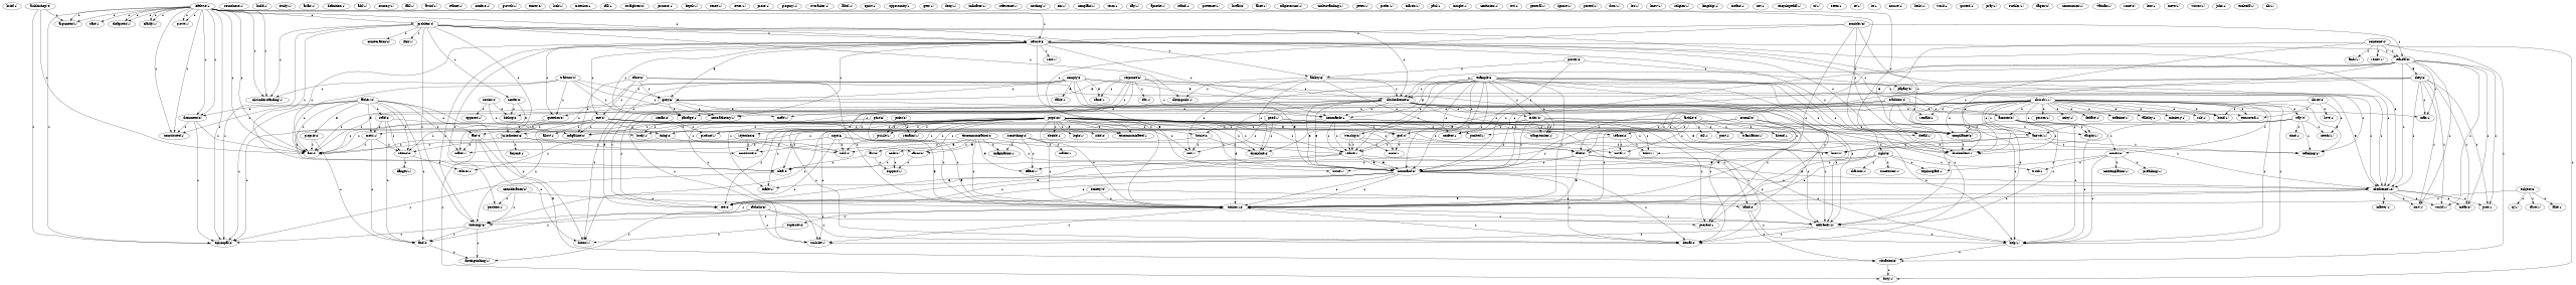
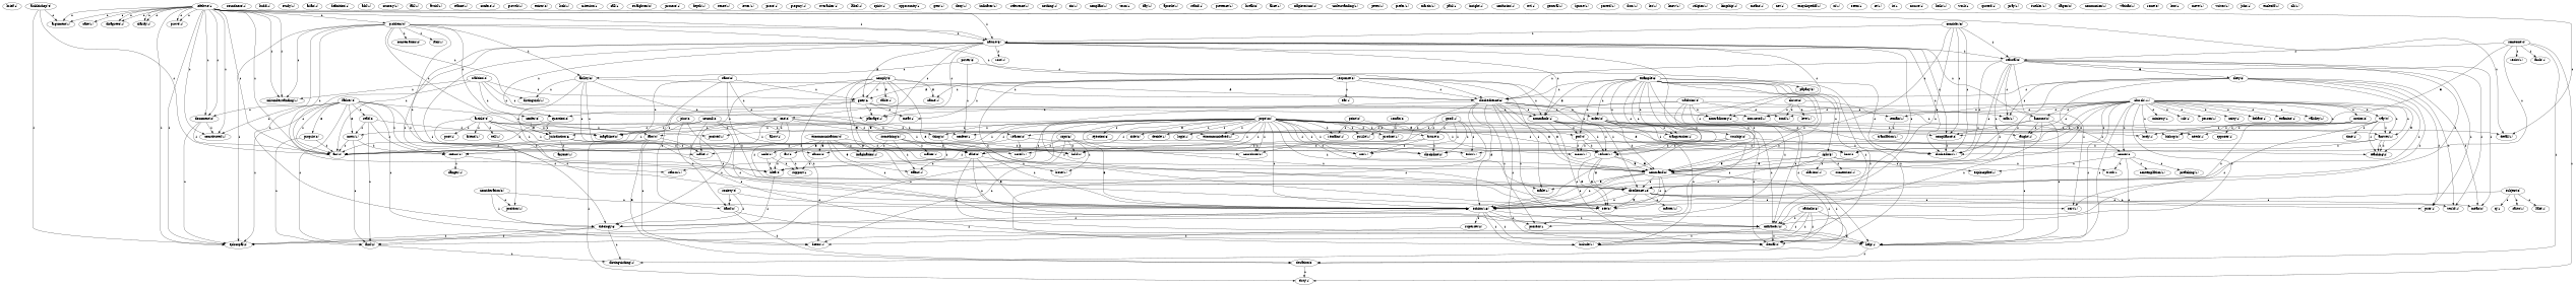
  digraph {
    n1 [label="brief(1)"]
    n2 [label="lefebvre(1)"]
    n3 [label="problem(4)"]
    n4 [label="case(1)"]
    n5 [label="disagrees(1)"]
    n6 [label="nature(5)"]
    n7 [label="clarify(1)"]
    n8 [label="document(2)"]
    n9 [label="constituted(1)"]
    n10 [label="detail(1)"]
    n11 [label="misunderstanding(1)"]
    n12 [label="prove(1)"]
    n13 [label="act(4)"]
    n14 [label="argument(1)"]
    n15 [label="episcopal(2)"]
    n16 [label="consecration(2)"]
    n17 [label="ability(3)"]
    n18 [label="lack(1)"]
    n19 [label="confer(3)"]
    n20 [label="disobedience(6)"]
    n21 [label="jurisdiction(6)"]
    n22 [label="obedience(10)"]
    n23 [label="distinguish(1)"]
    n24 [label="idea(4)"]
    n25 [label="theology(6)"]
    n26 [label="account(2)"]
    n27 [label="contradictory(1)"]
    n28 [label="commands(1)"]
    n29 [label="disobedient(1)"]
    n30 [label="schism(18)"]
    n31 [label="refusal(5)"]
    n32 [label="compliance(2)"]
    n33 [label="goes(6)"]
    n34 [label="root(1)"]
    n35 [label="one(2)"]
    n36 [label="question(2)"]
    n37 [label="passage(1)"]
    n38 [label="position(1)"]
    n39 [label="discipline(2)"]
    n40 [label="confect(1)"]
    n41 [label="use(1)"]
    n42 [label="bishop(2)"]
    n43 [label="character(2)"]
    n44 [label="command(8)"]
    n45 [label="order(2)"]
    n46 [label="trangression(1)"]
    n47 [label="possess(1)"]
    n48 [label="include(1)"]
    n49 [label="denial(2)"]
    n50 [label="see(2)"]
    n51 [label="man(1)"]
    n52 [label="constitute(2)"]
    n53 [label="canon(3)"]
    n54 [label="anyone(1)"]
    n55 [label="mean(2)"]
    n56 [label="sort(1)"]
    n57 [label="puts(1)"]
    n58 [label="world(1)"]
    n59 [label="matter(1)"]
    n60 [label="find(2)"]
    n61 [label="distinguishing(1)"]
    n62 [label="help(1)"]
    n63 [label="comes(6)"]
    n64 [label="taught(1)"]
    n65 [label="body(1)"]
    n66 [label="refuse(1)"]
    n67 [label="god(4)"]
    n68 [label="superset(2)"]
    n69 [label="obey(3)"]
    n70 [label="meat(1)"]
    n71 [label="excommunicated(1)"]
    n72 [label="magazine(2)"]
    n73 [label="fact(4)"]
    n74 [label="thing(2)"]
    n75 [label="hold(2)"]
    n76 [label="allow(1)"]
    n77 [label="soundness(1)"]
    n78 [label="made(1)"]
    n79 [label="support(1)"]
    n80 [label="church(11)"]
    n81 [label="person(1)"]
    n82 [label="notion(2)"]
    n83 [label="unity(1)"]
    n84 [label="debate(1)"]
    n85 [label="examine(1)"]
    n86 [label="validity(1)"]
    n87 [label="ministry(1)"]
    n88 [label="answer(1)"]
    n89 [label="exist(1)"]
    n90 [label="way(4)"]
    n91 [label="teaching(2)"]
    n92 [label="remain(1)"]
    n93 [label="take(5)"]
    n94 [label="rub(1)"]
    n95 [label="bond(1)"]
    n96 [label="entrusted(1)"]
    n97 [label="opposes(1)"]
    n98 [label="situation(3)"]
    n99 [label="boss(2)"]
    n100 [label="truth(1)"]
    n101 [label="espiscopate(1)"]
    n102 [label="preaching(1)"]
    n103 [label="contemplation(1)"]
    n104 [label="time(1)"]
    n105 [label="needs(1)"]
    n106 [label="effect(1)"]
    n107 [label="issue(1)"]
    n108 [label="duty(1)"]
    n109 [label="example(3)"]
    n110 [label="right(5)"]
    n111 [label="worship(2)"]
    n112 [label="succession(1)"]
    n113 [label="charism(1)"]
    n114 [label="moon(1)"]
    n115 [label="doesn(1)"]
    n116 [label="budd(1)"]
    n117 [label="power(3)"]
    n118 [label="papacy(3)"]
    n119 [label="someone(4)"]
    n120 [label="resist(1)"]
    n121 [label="finds(1)"]
    n122 [label="study(1)"]
    n123 [label="arian(1)"]
    n124 [label="definition(1)"]
    n125 [label="add(1)"]
    n126 [label="country(1)"]
    n127 [label="fail(1)"]
    n128 [label="consider(3)"]
    n129 [label="response(3)"]
    n130 [label="eat(1)"]
    n131 [label="name(1)"]
    n132 [label="excommunication(4)"]
    n133 [label="law(3)"]
    n134 [label="code(2)"]
    n135 [label="imagination(1)"]
    n136 [label="avoid(1)"]
    n137 [label="make(1)"]
    n138 [label="reform(1)"]
    n139 [label="stance(1)"]
    n140 [label="confers(1)"]
    n141 [label="subject(3)"]
    n142 [label="nj(1)"]
    n143 [label="sarto(1)"]
    n144 [label="lake(1)"]
    n145 [label="article(4)"]
    n146 [label="post(1)"]
    n147 [label="translation(1)"]
    n148 [label="reason(2)"]
    n149 [label="friend(1)"]
    n150 [label="posited(1)"]
    n151 [label="novel(1)"]
    n152 [label="tell(1)"]
    n153 [label="growth(1)"]
    n154 [label="tradtion(2)"]
    n155 [label="exists(2)"]
    n156 [label="comply(5)"]
    n157 [label="table(1)"]
    n158 [label="something(2)"]
    n159 [label="makes(1)"]
    n160 [label="look(1)"]
    n161 [label="criterion(1)"]
    n162 [label="call(1)"]
    n163 [label="straighten(2)"]
    n164 [label="father(4)"]
    n165 [label="proprio(2)"]
    n166 [label="read(2)"]
    n167 [label="motu(1)"]
    n168 [label="seems(3)"]
    n169 [label="danger(1)"]
    n170 [label="process(1)"]
    n171 [label="depth(1)"]
    n172 [label="sense(1)"]
    n173 [label="letter(1)"]
    n174 [label="press(1)"]
    n175 [label="gregory(1)"]
    n176 [label="good(1)"]
    n177 [label="future(2)"]
    n178 [label="overacker(1)"]
    n179 [label="label(1)"]
    n180 [label="spirit(1)"]
    n181 [label="point(2)"]
    n182 [label="puzzle(1)"]
    n183 [label="remains(1)"]
    n184 [label="saint(3)"]
    n185 [label="hand(2)"]
    n186 [label="opportunity(1)"]
    n187 [label="gets(1)"]
    n188 [label="deny(1)"]
    n189 [label="indicates(1)"]
    n190 [label="reference(1)"]
    n191 [label="nothing(1)"]
    n192 [label="sin(1)"]
    n193 [label="complain(1)"]
    n194 [label="term(1)"]
    n195 [label="day(1)"]
    n196 [label="apostle(1)"]
    n197 [label="stand(1)"]
    n198 [label="pretence(1)"]
    n199 [label="break(3)"]
    n200 [label="alice(1)"]
    n201 [label="magisterium(1)"]
    n202 [label="council(2)"]
    n203 [label="understanding(1)"]
    n204 [label="pope(22)"]
    n205 [label="side(2)"]
    n206 [label="decide(1)"]
    n207 [label="logic(1)"]
    n208 [label="rejection(3)"]
    n209 [label="product(1)"]
    n210 [label="peter(1)"]
    n211 [label="prefer(1)"]
    n212 [label="martin(1)"]
    n213 [label="paul(1)"]
    n214 [label="insight(1)"]
    n215 [label="confusion(1)"]
    n216 [label="xvi(1)"]
    n217 [label="pius(6)"]
    n218 [label="archbishop(4)"]
    n219 [label="general(1)"]
    n220 [label="ignore(1)"]
    n221 [label="posted(1)"]
    n222 [label="door(1)"]
    n223 [label="tradition(4)"]
    n224 [label="consideration(2)"]
    n225 [label="leo(1)"]
    n226 [label="society(4)"]
    n227 [label="know(1)"]
    n228 [label="religion(1)"]
    n229 [label="christ(3)"]
    n230 [label="love(1)"]
    n231 [label="kingship(1)"]
    n232 [label="means(1)"]
    n233 [label="net(1)"]
    n234 [label="roman(2)"]
    n235 [label="encyclopedia(1)"]
    n236 [label="sspx(6)"]
    n237 [label="xi(1)"]
    n238 [label="seem(1)"]
    n239 [label="ce(1)"]
    n240 [label="ix(1)"]
    n241 [label="course(1)"]
    n242 [label="boils(1)"]
    n243 [label="work(1)"]
    n244 [label="catholic(3)"]
    n245 [label="quoted(1)"]
    n246 [label="pray(1)"]
    n247 [label="buehler(1)"]
    n248 [label="dagon(2)"]
    n249 [label="communion(1)"]
    n250 [label="vatican(1)"]
    n251 [label="rome(3)"]
    n252 [label="lent(1)"]
    n253 [label="move(1)"]
    n254 [label="writes(1)"]
    n255 [label="john(1)"]
    n256 [label="ecclesia(1)"]
    n257 [label="clh(1)"]
    n2 -> n3 [label=1]
    n2 -> n4 [label=1]
    n2 -> n5 [label=1]
    n2 -> n5 [label=1]
    n2 -> n6 [label=1]
    n2 -> n6 [label=1]
    n2 -> n7 [label=1]
    n2 -> n7 [label=1]
    n2 -> n8 [label=1]
    n2 -> n8 [label=1]
    n2 -> n9 [label=1]
    n2 -> n9 [label=1]
    n2 -> n10 [label=1]
    n2 -> n10 [label=1]
    n2 -> n11 [label=1]
    n2 -> n11 [label=1]
    n2 -> n12 [label=1]
    n2 -> n12 [label=1]
    n2 -> n13 [label=1]
    n2 -> n13 [label=1]
    n2 -> n14 [label=1]
    n2 -> n14 [label=1]
    n2 -> n15 [label=1]
    n2 -> n15 [label=1]
    n3 -> n6 [label=1]
    n3 -> n11 [label=1]
    n3 -> n15 [label=1]
    n3 -> n16 [label=1]
    n3 -> n17 [label=1]
    n3 -> n18 [label=1]
    n3 -> n19 [label=1]
    n3 -> n20 [label=1]
    n3 -> n21 [label=1]
    n3 -> n22 [label=1]
    n3 -> n23 [label=1]
    n3 -> n24 [label=1]
    n3 -> n25 [label=1]
    n6 -> n13 [label=1]
    n6 -> n22 [label=1]
    n6 -> n25 [label=1]
    n6 -> n26 [label=1]
    n6 -> n27 [label=1]
    n6 -> n28 [label=1]
    n6 -> n29 [label=1]
    n6 -> n30 [label=1]
    n6 -> n31 [label=1]
    n6 -> n32 [label=1]
    n6 -> n33 [label=2]
    n6 -> n34 [label=1]
    n6 -> n35 [label=1]
    n6 -> n36 [label=1]
    n6 -> n37 [label=1]
    n6 -> n38 [label=1]
    n8 -> n9 [label=1]
    n8 -> n13 [label=1]
    n8 -> n15 [label=1]
    n17 -> n20 [label=1]
    n17 -> n22 [label=1]
    n17 -> n23 [label=1]
    n17 -> n39 [label=1]
    n17 -> n40 [label=1]
    n17 -> n41 [label=1]
    n19 -> n21 [label=2]
    n19 -> n42 [label=1]
    n20 -> n28 [label=1]
    n20 -> n30 [label=2]
    n20 -> n43 [label=1]
    n20 -> n44 [label=2]
    n20 -> n44 [label=2]
    n20 -> n45 [label=1]
    n20 -> n46 [label=1]
    n20 -> n47 [label=1]
    n20 -> n48 [label=1]
    n20 -> n49 [label=1]
    n20 -> n50 [label=1]
    n20 -> n51 [label=1]
    n20 -> n52 [label=1]
    n21 -> n13 [label=1]
    n21 -> n52 [label=1]
    n21 -> n53 [label=1]
    n21 -> n54 [label=1]
    n22 -> n30 [label=1]
    n22 -> n50 [label=4]
    n22 -> n55 [label=1]
    n22 -> n56 [label=1]
    n22 -> n57 [label=1]
    n22 -> n58 [label=1]
    n22 -> n59 [label=1]
    n24 -> n15 [label=1]
    n25 -> n15 [label=1]
    n25 -> n60 [label=1]
    n25 -> n61 [label=1]
    n26 -> n29 [label=1]
    n26 -> n32 [label=1]
    n26 -> n43 [label=1]
    n26 -> n62 [label=1]
    n26 -> n63 [label=1]
    n26 -> n64 [label=1]
    n27 -> n65 [label=1]
    n28 -> n29 [label=2]
    n28 -> n32 [label=1]
    n28 -> n49 [label=1]
    n28 -> n66 [label=1]
    n28 -> n66 [label=1]
    n28 -> n67 [label=1]
    n30 -> n25 [label=1]
    n30 -> n43 [label=1]
    n30 -> n47 [label=1]
    n30 -> n48 [label=1]
    n30 -> n49 [label=1]
    n30 -> n68 [label=1]
    n31 -> n20 [label=1]
    n31 -> n22 [label=1]
    n31 -> n29 [label=1]
    n31 -> n44 [label=1]
    n31 -> n44 [label=1]
    n31 -> n51 [label=1]
    n31 -> n55 [label=1]
    n31 -> n56 [label=1]
    n31 -> n57 [label=1]
    n31 -> n58 [label=1]
    n31 -> n69 [label=3]
    n32 -> n29 [label=1]
    n33 -> n13 [label=1]
    n33 -> n27 [label=1]
    n33 -> n28 [label=1]
    n33 -> n36 [label=1]
    n33 -> n37 [label=1]
    n33 -> n70 [label=1]
    n35 -> n22 [label=1]
    n35 -> n25 [label=1]
-   n35 -> n30 [label=1]
    n35 -> n71 [label=1]
    n35 -> n72 [label=1]
    n35 -> n73 [label=1]
    n35 -> n74 [label=1]
    n35 -> n75 [label=1]
    n35 -> n76 [label=1]
    n36 -> n13 [label=1]
    n36 -> n21 [label=1]
    n43 -> n48 [label=1]
    n43 -> n49 [label=1]
    n43 -> n62 [label=1]
    n44 -> n22 [label=1]
    n44 -> n30 [label=1]
    n44 -> n30 [label=1]
    n44 -> n49 [label=1]
    n44 -> n49 [label=1]
    n44 -> n50 [label=1]
    n44 -> n50 [label=1]
    n44 -> n78 [label=3]
    n45 -> n40 [label=1]
    n45 -> n43 [label=1]
    n45 -> n44 [label=1]
    n45 -> n46 [label=1]
    n45 -> n47 [label=1]
    n45 -> n48 [label=1]
    n45 -> n49 [label=1]
    n53 -> n79 [label=1]
    n60 -> n61 [label=1]
    n62 -> n98 [label=1]
    n63 -> n62 [label=1]
    n63 -> n100 [label=1]
    n63 -> n101 [label=1]
    n63 -> n102 [label=1]
    n63 -> n103 [label=1]
    n64 -> n62 [label=1]
    n66 -> n22 [label=2]
    n66 -> n44 [label=3]
    n66 -> n44 [label=3]
    n66 -> n50 [label=2]
    n66 -> n50 [label=2]
    n67 -> n66 [label=1]
    n67 -> n99 [label=1]
    n67 -> n114 [label=1]
    n68 -> n115 [label=1]
    n69 -> n20 [label=1]
    n69 -> n22 [label=1]
    n69 -> n44 [label=1]
    n69 -> n44 [label=1]
    n69 -> n51 [label=1]
    n69 -> n55 [label=1]
    n69 -> n56 [label=1]
    n69 -> n57 [label=1]
    n69 -> n58 [label=1]
    n73 -> n98 [label=2]
    n73 -> n108 [label=1]
    n73 -> n115 [label=1]
    n73 -> n137 [label=1]
    n74 -> n75 [label=1]
    n74 -> n138 [label=1]
    n80 -> n26 [label=1]
    n80 -> n27 [label=1]
    n80 -> n39 [label=2]
    n80 -> n42 [label=1]
    n80 -> n43 [label=1]
    n80 -> n62 [label=1]
    n80 -> n62 [label=1]
    n80 -> n63 [label=1]
    n80 -> n64 [label=1]
    n80 -> n65 [label=1]
    n80 -> n81 [label=1]
-   n80 -> n32 [label=1]
+   n80 -> n82 [label=1]
    n80 -> n83 [label=1]
    n80 -> n84 [label=1]
    n80 -> n85 [label=1]
    n80 -> n86 [label=1]
    n80 -> n87 [label=1]
    n80 -> n88 [label=1]
    n80 -> n88 [label=1]
    n80 -> n89 [label=1]
    n80 -> n90 [label=1]
    n80 -> n91 [label=2]
    n80 -> n92 [label=1]
    n80 -> n93 [label=1]
    n80 -> n94 [label=1]
    n80 -> n95 [label=1]
    n80 -> n96 [label=1]
    n82 -> n42 [label=1]
    n82 -> n65 [label=1]
    n82 -> n97 [label=1]
    n88 -> n91 [label=1]
    n88 -> n91 [label=1]
    n88 -> n99 [label=1]
    n88 -> n99 [label=1]
    n90 -> n25 [label=1]
    n90 -> n30 [label=1]
    n90 -> n88 [label=1]
    n90 -> n91 [label=1]
    n90 -> n104 [label=1]
    n90 -> n105 [label=1]
    n93 -> n30 [label=2]
    n93 -> n43 [label=1]
    n93 -> n62 [label=1]
    n93 -> n106 [label=1]
    n93 -> n107 [label=1]
    n98 -> n108 [label=1]
    n109 -> n20 [label=1]
    n109 -> n28 [label=2]
    n109 -> n29 [label=1]
    n109 -> n30 [label=1]
    n109 -> n43 [label=1]
    n109 -> n44 [label=1]
    n109 -> n44 [label=1]
    n109 -> n45 [label=1]
    n109 -> n46 [label=1]
    n109 -> n47 [label=1]
    n109 -> n48 [label=1]
    n109 -> n49 [label=1]
    n109 -> n66 [label=1]
    n109 -> n66 [label=1]
    n109 -> n67 [label=1]
    n109 -> n110 [label=1]
    n109 -> n111 [label=1]
    n110 -> n30 [label=1]
    n110 -> n44 [label=3]
    n110 -> n44 [label=3]
    n110 -> n100 [label=1]
    n110 -> n101 [label=1]
    n110 -> n112 [label=1]
    n110 -> n113 [label=1]
    n111 -> n29 [label=1]
    n111 -> n66 [label=1]
    n111 -> n66 [label=1]
    n111 -> n114 [label=1]
    n117 -> n17 [label=1]
    n117 -> n40 [label=1]
    n117 -> n118 [label=1]
    n118 -> n91 [label=1]
    n119 -> n29 [label=1]
    n119 -> n31 [label=1]
    n119 -> n32 [label=3]
    n119 -> n98 [label=1]
    n119 -> n108 [label=1]
    n119 -> n120 [label=1]
    n119 -> n121 [label=1]
    n128 -> n6 [label=1]
    n128 -> n29 [label=1]
    n128 -> n30 [label=1]
    n128 -> n31 [label=1]
    n128 -> n32 [label=1]
    n128 -> n71 [label=1]
    n129 -> n20 [label=1]
    n129 -> n22 [label=1]
    n129 -> n28 [label=1]
    n129 -> n33 [label=2]
    n129 -> n50 [label=1]
    n129 -> n70 [label=1]
    n129 -> n78 [label=1]
    n129 -> n130 [label=1]
    n129 -> n131 [label=1]
    n132 -> n30 [label=1]
    n132 -> n53 [label=3]
    n132 -> n93 [label=1]
    n132 -> n106 [label=0]
    n132 -> n133 [label=3]
    n132 -> n134 [label=1]
    n132 -> n135 [label=1]
    n133 -> n24 [label=1]
    n133 -> n79 [label=1]
    n134 -> n24 [label=1]
    n134 -> n79 [label=1]
    n141 -> n30 [label=1]
    n141 -> n142 [label=1]
    n141 -> n143 [label=1]
    n141 -> n144 [label=1]
    n145 -> n24 [label=1]
    n145 -> n30 [label=1]
    n145 -> n72 [label=1]
    n145 -> n146 [label=1]
-   n145 -> n147 [label=1]
+   n92 -> n147 [label=1]
    n145 -> n148 [label=1]
    n145 -> n149 [label=1]
    n145 -> n150 [label=1]
    n145 -> n151 [label=1]
    n145 -> n152 [label=1]
    n148 -> n24 [label=1]
    n148 -> n89 [label=1]
    n148 -> n151 [label=1]
    n154 -> n11 [label=1]
    n154 -> n13 [label=1]
    n154 -> n27 [label=1]
    n154 -> n33 [label=1]
    n154 -> n36 [label=1]
    n154 -> n37 [label=1]
    n156 -> n20 [label=2]
    n156 -> n22 [label=2]
    n156 -> n33 [label=1]
    n156 -> n44 [label=3]
    n156 -> n44 [label=3]
    n156 -> n50 [label=2]
    n156 -> n115 [label=1]
    n156 -> n131 [label=2]
    n156 -> n137 [label=1]
    n156 -> n157 [label=2]
    n158 -> n30 [label=1]
    n158 -> n93 [label=1]
    n158 -> n106 [label=1]
    n158 -> n135 [label=1]
    n158 -> n159 [label=1]
    n164 -> n8 [label=1]
    n164 -> n9 [label=1]
    n164 -> n13 [label=1]
    n164 -> n15 [label=1]
    n164 -> n60 [label=1]
    n164 -> n73 [label=1]
    n164 -> n115 [label=1]
    n164 -> n137 [label=1]
    n164 -> n165 [label=2]
    n164 -> n166 [label=1]
    n164 -> n167 [label=2]
    n164 -> n168 [label=1]
    n165 -> n13 [label=1]
    n165 -> n60 [label=1]
    n166 -> n60 [label=1]
    n166 -> n72 [label=1]
    n166 -> n167 [label=1]
    n166 -> n168 [label=1]
    n167 -> n13 [label=1]
    n167 -> n60 [label=1]
    n167 -> n168 [label=1]
    n168 -> n138 [label=1]
    n168 -> n169 [label=1]
    n176 -> n39 [label=1]
    n176 -> n41 [label=1]
    n176 -> n89 [label=1]
    n176 -> n148 [label=1]
    n176 -> n177 [label=1]
    n177 -> n39 [label=1]
    n177 -> n41 [label=1]
    n177 -> n75 [label=1]
    n181 -> n182 [label=1]
    n181 -> n183 [label=1]
    n184 -> n30 [label=1]
    n184 -> n33 [label=1]
    n184 -> n35 [label=1]
    n184 -> n72 [label=1]
    n184 -> n185 [label=1]
    n185 -> n62 [label=1]
    n185 -> n98 [label=1]
    n202 -> n43 [label=1]
    n202 -> n62 [label=1]
    n202 -> n64 [label=1]
    n202 -> n93 [label=1]
    n202 -> n167 [label=1]
    n202 -> n168 [label=1]
    n204 -> n10 [label=1]
    n204 -> n13 [label=1]
    n204 -> n15 [label=1]
    n204 -> n21 [label=1]
    n204 -> n24 [label=1]
    n204 -> n30 [label=1]
    n204 -> n39 [label=1]
    n204 -> n41 [label=1]
    n204 -> n44 [label=1]
    n204 -> n50 [label=1]
    n204 -> n52 [label=1]
    n204 -> n53 [label=1]
    n204 -> n66 [label=1]
    n204 -> n66 [label=1]
    n204 -> n67 [label=2]
    n204 -> n71 [label=1]
    n204 -> n74 [label=1]
    n204 -> n75 [label=1]
    n204 -> n78 [label=1]
    n204 -> n88 [label=1]
    n204 -> n99 [label=1]
    n204 -> n114 [label=1]
    n204 -> n150 [label=1]
    n204 -> n151 [label=1]
    n204 -> n168 [label=1]
    n204 -> n177 [label=1]
    n204 -> n182 [label=1]
    n204 -> n183 [label=1]
    n204 -> n205 [label=2]
    n204 -> n206 [label=1]
    n204 -> n207 [label=1]
    n204 -> n208 [label=1]
    n204 -> n209 [label=1]
    n208 -> n13 [label=1]
    n208 -> n52 [label=1]
    n217 -> n30 [label=1]
    n217 -> n72 [label=1]
    n217 -> n185 [label=1]
    n218 -> n13 [label=1]
    n218 -> n14 [label=1]
    n218 -> n15 [label=1]
    n223 -> n13 [label=1]
    n223 -> n37 [label=1]
    n223 -> n43 [label=1]
    n223 -> n62 [label=1]
    n223 -> n92 [label=1]
    n223 -> n93 [label=1]
    n223 -> n95 [label=1]
    n223 -> n96 [label=1]
    n224 -> n25 [label=1]
    n224 -> n30 [label=1]
    n224 -> n38 [label=1]
    n226 -> n25 [label=1]
    n226 -> n30 [label=1]
    n226 -> n185 [label=1]
    n229 -> n95 [label=1]
    n229 -> n96 [label=1]
    n229 -> n105 [label=1]
    n229 -> n230 [label=1]
    n234 -> n209 [label=1]
    n236 -> n30 [label=3]
    n236 -> n75 [label=1]
    n236 -> n107 [label=1]
    n236 -> n115 [label=1]
    n236 -> n137 [label=1]
    n244 -> n43 [label=1]
    n244 -> n48 [label=1]
    n244 -> n49 [label=1]
    n244 -> n60 [label=1]
    n244 -> n61 [label=1]
  }
